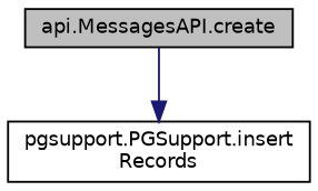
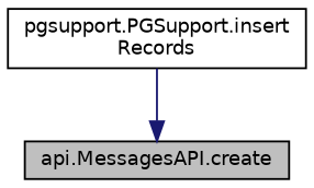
  digraph {
    rankdir=TB
    node [color=black fontname=Helvetica fontsize=10 shape=record style=filled]
    n1 [fillcolor=grey75 fontcolor=black height=0.2 label="api.MessagesAPI.create" width=0.4]
    n2 [fillcolor=white height=0.2 label="pgsupport.PGSupport.insert\lRecords" width=0.4]
-   n1 -> n2 [color=midnightblue fontname=Helvetica fontsize=10 labelfontname=Helvetica labelfontsize=10 style=solid]
+   n2 -> n1 [color=midnightblue fontname=Helvetica fontsize=10 labelfontname=Helvetica labelfontsize=10 style=solid]
  }
